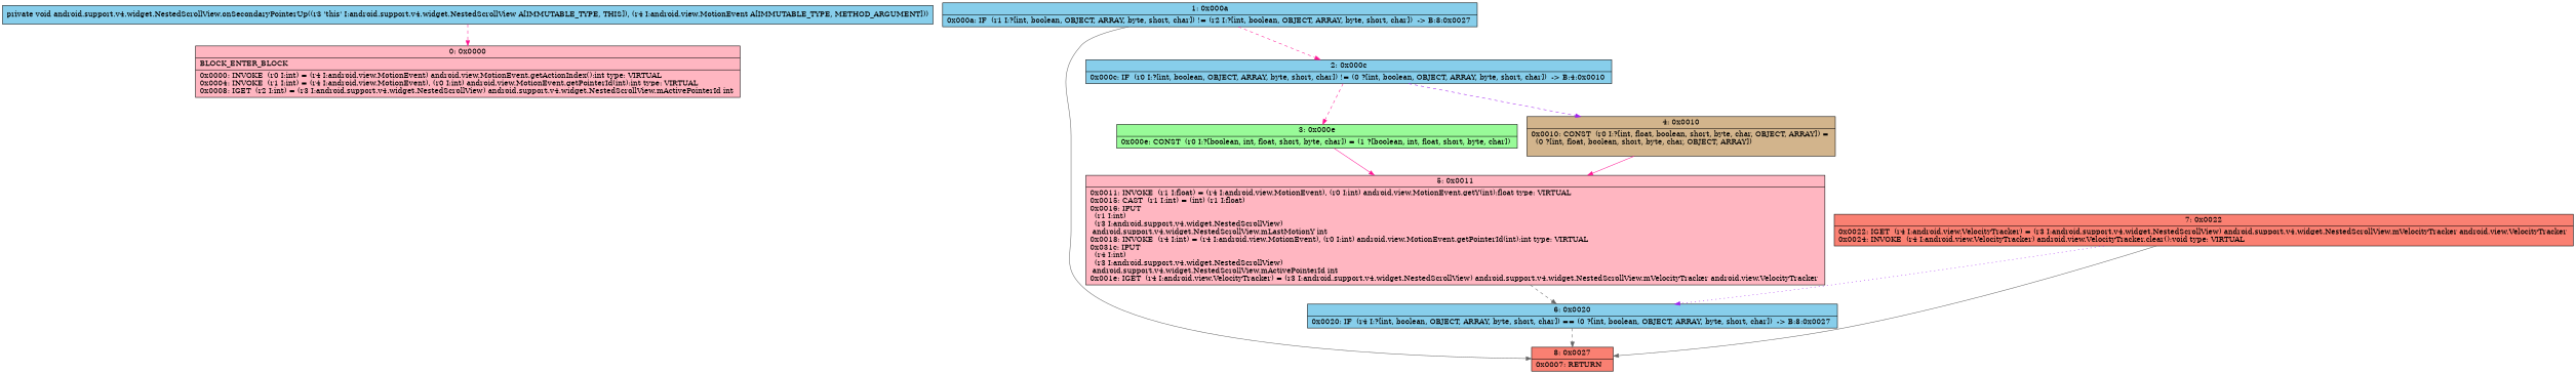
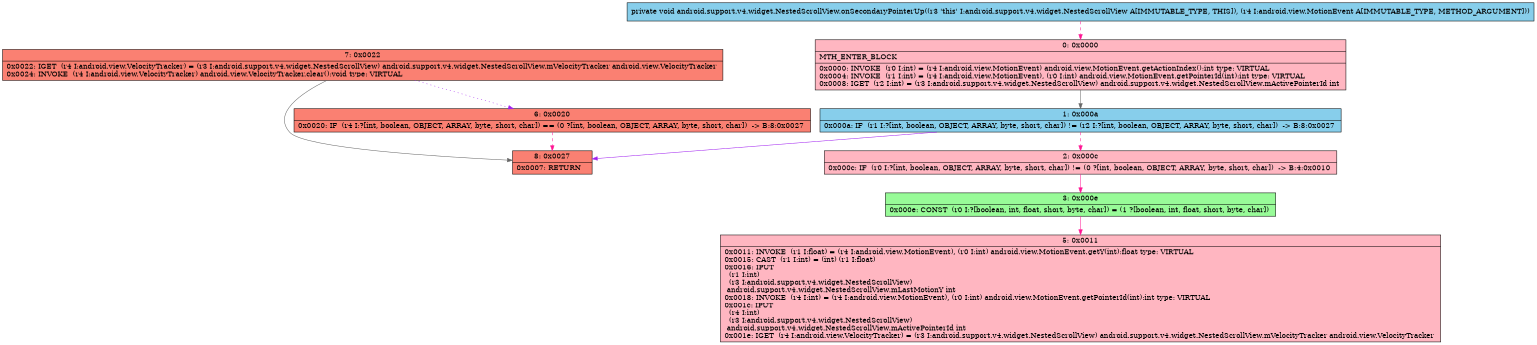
  digraph {
    node [fillcolor=lightpink shape=record style=filled]
    edge [color=gray40 style=solid]
-   n1 [label="{0\:\ 0x0000|BLOCK_ENTER_BLOCK\l|0x0000: INVOKE  (r0 I:int) = (r4 I:android.view.MotionEvent) android.view.MotionEvent.getActionIndex():int type: VIRTUAL \l0x0004: INVOKE  (r1 I:int) = (r4 I:android.view.MotionEvent), (r0 I:int) android.view.MotionEvent.getPointerId(int):int type: VIRTUAL \l0x0008: IGET  (r2 I:int) = (r3 I:android.support.v4.widget.NestedScrollView) android.support.v4.widget.NestedScrollView.mActivePointerId int \l}"]
+   n1 [label="{0\:\ 0x0000|MTH_ENTER_BLOCK\l|0x0000: INVOKE  (r0 I:int) = (r4 I:android.view.MotionEvent) android.view.MotionEvent.getActionIndex():int type: VIRTUAL \l0x0004: INVOKE  (r1 I:int) = (r4 I:android.view.MotionEvent), (r0 I:int) android.view.MotionEvent.getPointerId(int):int type: VIRTUAL \l0x0008: IGET  (r2 I:int) = (r3 I:android.support.v4.widget.NestedScrollView) android.support.v4.widget.NestedScrollView.mActivePointerId int \l}"]
    n2 [fillcolor=skyblue label="{1\:\ 0x000a|0x000a: IF  (r1 I:?[int, boolean, OBJECT, ARRAY, byte, short, char]) != (r2 I:?[int, boolean, OBJECT, ARRAY, byte, short, char])  \-\> B:8:0x0027 \l}"]
-   n3 [fillcolor=skyblue label="{2\:\ 0x000c|0x000c: IF  (r0 I:?[int, boolean, OBJECT, ARRAY, byte, short, char]) != (0 ?[int, boolean, OBJECT, ARRAY, byte, short, char])  \-\> B:4:0x0010 \l}"]
+   n3 [label="{2\:\ 0x000c|0x000c: IF  (r0 I:?[int, boolean, OBJECT, ARRAY, byte, short, char]) != (0 ?[int, boolean, OBJECT, ARRAY, byte, short, char])  \-\> B:4:0x0010 \l}"]
    n4 [fillcolor=salmon label="{8\:\ 0x0027|0x0007: RETURN   \l}"]
    n5 [fillcolor=palegreen label="{3\:\ 0x000e|0x000e: CONST  (r0 I:?[boolean, int, float, short, byte, char]) = (1 ?[boolean, int, float, short, byte, char]) \l}"]
-   n6 [fillcolor=tan label="{4\:\ 0x0010|0x0010: CONST  (r0 I:?[int, float, boolean, short, byte, char, OBJECT, ARRAY]) = \l  (0 ?[int, float, boolean, short, byte, char, OBJECT, ARRAY])\l \l}"]
-   n7 [label="{5\:\ 0x0011|0x0011: INVOKE  (r1 I:float) = (r4 I:android.view.MotionEvent), (r0 I:int) android.view.MotionEvent.getY(int):float type: VIRTUAL \l0x0015: CAST  (r1 I:int) = (int) (r1 I:float) \l0x0016: IPUT  \l  (r1 I:int)\l  (r3 I:android.support.v4.widget.NestedScrollView)\l android.support.v4.widget.NestedScrollView.mLastMotionY int \l0x0018: INVOKE  (r4 I:int) = (r4 I:android.view.MotionEvent), (r0 I:int) android.view.MotionEvent.getPointerId(int):int type: VIRTUAL \l0x031c: IPUT  \l  (r4 I:int)\l  (r3 I:android.support.v4.widget.NestedScrollView)\l android.support.v4.widget.NestedScrollView.mActivePointerId int \l0x001e: IGET  (r4 I:android.view.VelocityTracker) = (r3 I:android.support.v4.widget.NestedScrollView) android.support.v4.widget.NestedScrollView.mVelocityTracker android.view.VelocityTracker \l}"]
-   n8 [fillcolor=skyblue label="{6\:\ 0x0020|0x0020: IF  (r4 I:?[int, boolean, OBJECT, ARRAY, byte, short, char]) == (0 ?[int, boolean, OBJECT, ARRAY, byte, short, char])  \-\> B:8:0x0027 \l}"]
+   n7 [label="{5\:\ 0x0011|0x0011: INVOKE  (r1 I:float) = (r4 I:android.view.MotionEvent), (r0 I:int) android.view.MotionEvent.getY(int):float type: VIRTUAL \l0x0015: CAST  (r1 I:int) = (int) (r1 I:float) \l0x0016: IPUT  \l  (r1 I:int)\l  (r3 I:android.support.v4.widget.NestedScrollView)\l android.support.v4.widget.NestedScrollView.mLastMotionY int \l0x0018: INVOKE  (r4 I:int) = (r4 I:android.view.MotionEvent), (r0 I:int) android.view.MotionEvent.getPointerId(int):int type: VIRTUAL \l0x001c: IPUT  \l  (r4 I:int)\l  (r3 I:android.support.v4.widget.NestedScrollView)\l android.support.v4.widget.NestedScrollView.mActivePointerId int \l0x001e: IGET  (r4 I:android.view.VelocityTracker) = (r3 I:android.support.v4.widget.NestedScrollView) android.support.v4.widget.NestedScrollView.mVelocityTracker android.view.VelocityTracker \l}"]
+   n8 [fillcolor=salmon label="{6\:\ 0x0020|0x0020: IF  (r4 I:?[int, boolean, OBJECT, ARRAY, byte, short, char]) == (0 ?[int, boolean, OBJECT, ARRAY, byte, short, char])  \-\> B:8:0x0027 \l}"]
    n9 [fillcolor=salmon label="{7\:\ 0x0022|0x0022: IGET  (r4 I:android.view.VelocityTracker) = (r3 I:android.support.v4.widget.NestedScrollView) android.support.v4.widget.NestedScrollView.mVelocityTracker android.view.VelocityTracker \l0x0024: INVOKE  (r4 I:android.view.VelocityTracker) android.view.VelocityTracker.clear():void type: VIRTUAL \l}"]
    n10 [fillcolor=skyblue label="{private void android.support.v4.widget.NestedScrollView.onSecondaryPointerUp((r3 'this' I:android.support.v4.widget.NestedScrollView A[IMMUTABLE_TYPE, THIS]), (r4 I:android.view.MotionEvent A[IMMUTABLE_TYPE, METHOD_ARGUMENT])) }"]
+   n1 -> n2
    n2 -> n3 [color=deeppink style=dashed]
-   n2 -> n4
-   n3 -> n5 [color=deeppink style=dashed]
-   n3 -> n6 [color=purple style=dashed]
+   n2 -> n4 [color=purple]
+   n3 -> n5 [color=deeppink]
    n5 -> n7 [color=deeppink]
-   n6 -> n7 [color=deeppink]
-   n7 -> n8 [style=dashed]
-   n8 -> n4 [style=dashed]
+   n8 -> n4 [color=deeppink style=dashed]
    n9 -> n4
    n9 -> n8 [color=purple style=dotted]
    n10 -> n1 [color=deeppink style=dashed]
  }
